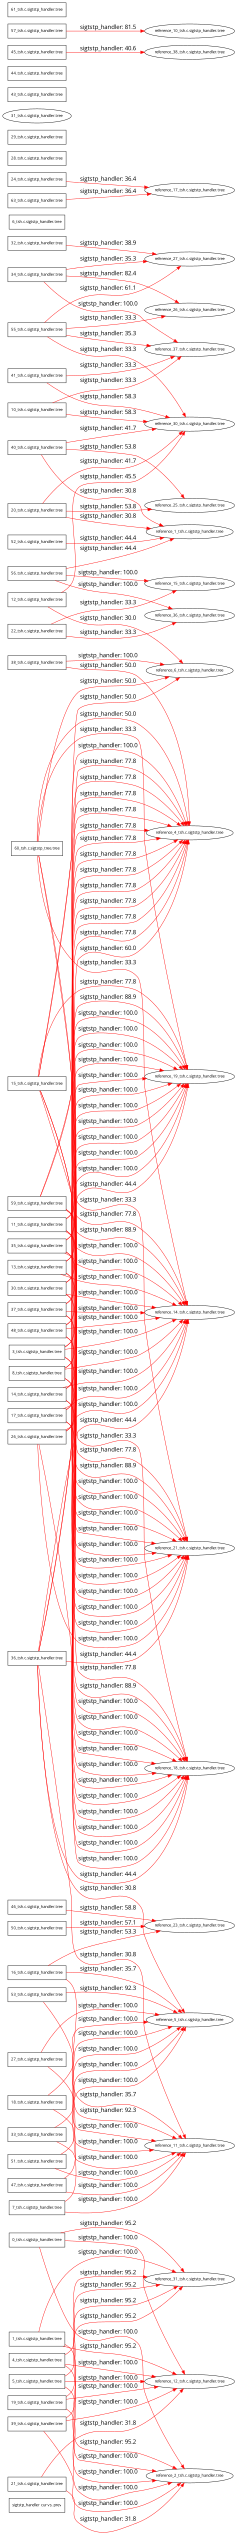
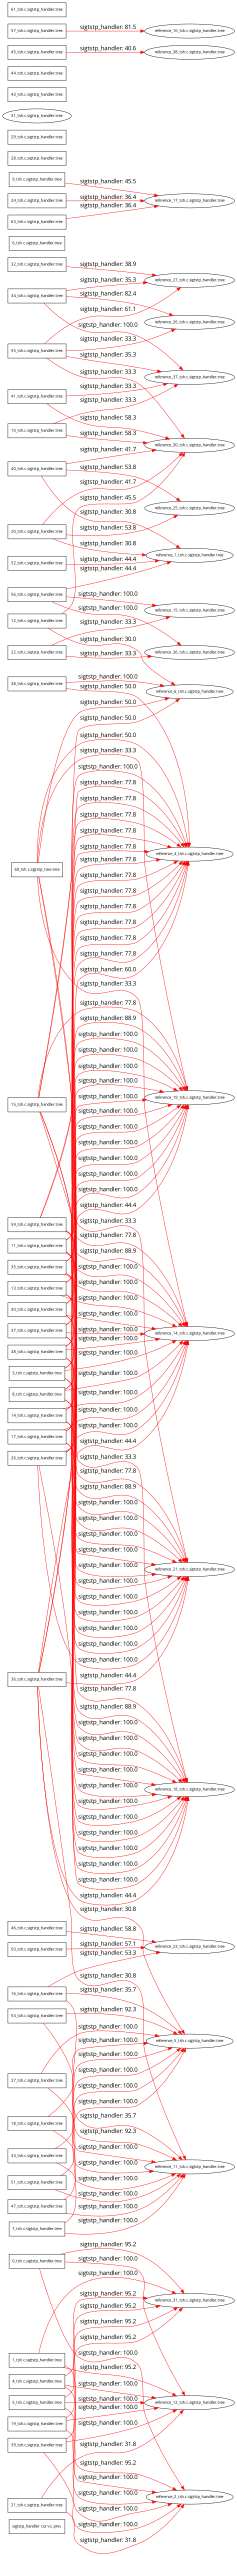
  digraph {
    fontname="Open Sans"
    fontsize=10
    rankdir=LR
    node [fontname="Open Sans" fontsize=10 shape=box]
    edge [color=red fontname="Open Sans" fontsize=15]
    n1 [label="sigtstp_handler  cur vs. prev"]
    n2 [label="0_tsh.c.sigtstp_handler.tree"]
    n3 [label="reference_2_tsh.c.sigtstp_handler.tree" shape=ellipse]
    n4 [label="reference_12_tsh.c.sigtstp_handler.tree" shape=ellipse]
    n5 [label="reference_31_tsh.c.sigtstp_handler.tree" shape=ellipse]
    n6 [label="1_tsh.c.sigtstp_handler.tree"]
    n7 [label="3_tsh.c.sigtstp_handler.tree"]
    n8 [label="reference_4_tsh.c.sigtstp_handler.tree" shape=ellipse]
    n9 [label="reference_14_tsh.c.sigtstp_handler.tree" shape=ellipse]
    n10 [label="reference_18_tsh.c.sigtstp_handler.tree" shape=ellipse]
    n11 [label="reference_19_tsh.c.sigtstp_handler.tree" shape=ellipse]
    n12 [label="reference_21_tsh.c.sigtstp_handler.tree" shape=ellipse]
    n13 [label="4_tsh.c.sigtstp_handler.tree"]
    n14 [label="5_tsh.c.sigtstp_handler.tree"]
    n15 [label="6_tsh.c.sigtstp_handler.tree"]
    n16 [label="7_tsh.c.sigtstp_handler.tree"]
    n17 [label="reference_5_tsh.c.sigtstp_handler.tree" shape=ellipse]
    n18 [label="reference_11_tsh.c.sigtstp_handler.tree" shape=ellipse]
    n19 [label="8_tsh.c.sigtstp_handler.tree"]
+   n20 [label="9_tsh.c.sigtstp_handler.tree"]
    n21 [label="reference_17_tsh.c.sigtstp_handler.tree" shape=ellipse]
    n22 [label="10_tsh.c.sigtstp_handler.tree"]
    n23 [label="reference_30_tsh.c.sigtstp_handler.tree" shape=ellipse]
    n24 [label="reference_37_tsh.c.sigtstp_handler.tree" shape=ellipse]
    n25 [label="11_tsh.c.sigtstp_handler.tree"]
    n26 [label="12_tsh.c.sigtstp_handler.tree"]
    n27 [label="reference_6_tsh.c.sigtstp_handler.tree" shape=ellipse]
    n28 [label="13_tsh.c.sigtstp_handler.tree"]
    n29 [label="14_tsh.c.sigtstp_handler.tree"]
    n30 [label="15_tsh.c.sigtstp_handler.tree"]
    n31 [label="16_tsh.c.sigtstp_handler.tree"]
    n32 [label="reference_23_tsh.c.sigtstp_handler.tree" shape=ellipse]
    n33 [label="17_tsh.c.sigtstp_handler.tree"]
    n34 [label="18_tsh.c.sigtstp_handler.tree"]
    n35 [label="19_tsh.c.sigtstp_handler.tree"]
    n36 [label="20_tsh.c.sigtstp_handler.tree"]
    n37 [label="reference_1_tsh.c.sigtstp_handler.tree" shape=ellipse]
    n38 [label="reference_25_tsh.c.sigtstp_handler.tree" shape=ellipse]
    n39 [label="21_tsh.c.sigtstp_handler.tree"]
    n40 [label="22_tsh.c.sigtstp_handler.tree"]
    n41 [label="reference_15_tsh.c.sigtstp_handler.tree" shape=ellipse]
    n42 [label="reference_36_tsh.c.sigtstp_handler.tree" shape=ellipse]
    n43 [label="24_tsh.c.sigtstp_handler.tree"]
    n44 [label="26_tsh.c.sigtstp_handler.tree"]
    n45 [label="27_tsh.c.sigtstp_handler.tree"]
    n46 [label="28_tsh.c.sigtstp_handler.tree"]
    n47 [label="29_tsh.c.sigtstp_handler.tree"]
    n48 [label="30_tsh.c.sigtstp_handler.tree"]
    n49 [label="31_tsh.c.sigtstp_handler.tree" shape=ellipse]
    n50 [label="32_tsh.c.sigtstp_handler.tree"]
    n51 [label="reference_27_tsh.c.sigtstp_handler.tree" shape=ellipse]
    n52 [label="33_tsh.c.sigtstp_handler.tree"]
    n53 [label="34_tsh.c.sigtstp_handler.tree"]
    n54 [label="reference_26_tsh.c.sigtstp_handler.tree" shape=ellipse]
    n55 [label="35_tsh.c.sigtstp_handler.tree"]
    n56 [label="36_tsh.c.sigtstp_handler.tree"]
    n57 [label="37_tsh.c.sigtstp_handler.tree"]
    n58 [label="38_tsh.c.sigtstp_handler.tree"]
    n59 [label="39_tsh.c.sigtstp_handler.tree"]
    n60 [label="40_tsh.c.sigtstp_handler.tree"]
    n61 [label="41_tsh.c.sigtstp_handler.tree"]
    n62 [label="43_tsh.c.sigtstp_handler.tree"]
    n63 [label="44_tsh.c.sigtstp_handler.tree"]
    n64 [label="45_tsh.c.sigtstp_handler.tree"]
    n65 [label="reference_38_tsh.c.sigtstp_handler.tree" shape=ellipse]
    n66 [label="46_tsh.c.sigtstp_handler.tree"]
    n67 [label="47_tsh.c.sigtstp_handler.tree"]
    n68 [label="48_tsh.c.sigtstp_handler.tree"]
    n69 [label="50_tsh.c.sigtstp_handler.tree"]
    n70 [label="51_tsh.c.sigtstp_handler.tree"]
    n71 [label="52_tsh.c.sigtstp_handler.tree"]
    n72 [label="53_tsh.c.sigtstp_handler.tree"]
    n73 [label="55_tsh.c.sigtstp_handler.tree"]
    n74 [label="56_tsh.c.sigtstp_handler.tree"]
    n75 [label="57_tsh.c.sigtstp_handler.tree"]
    n76 [label="reference_10_tsh.c.sigtstp_handler.tree" shape=ellipse]
    n77 [label="59_tsh.c.sigtstp_handler.tree"]
    n78 [label="60_tsh.c.sigtstp_tree.tree"]
    n79 [label="61_tsh.c.sigtstp_handler.tree"]
    n80 [label="63_tsh.c.sigtstp_handler.tree"]
    n2 -> n3 [label="sigtstp_handler: 100.0"]
    n2 -> n4 [label="sigtstp_handler: 100.0"]
    n2 -> n5 [label="sigtstp_handler: 95.2"]
    n6 -> n3 [label="sigtstp_handler: 95.2"]
    n6 -> n4 [label="sigtstp_handler: 95.2"]
    n6 -> n5 [label="sigtstp_handler: 100.0"]
    n7 -> n8 [label="sigtstp_handler: 77.8"]
    n7 -> n9 [label="sigtstp_handler: 100.0"]
    n7 -> n10 [label="sigtstp_handler: 100.0"]
    n7 -> n11 [label="sigtstp_handler: 100.0"]
    n7 -> n12 [label="sigtstp_handler: 100.0"]
    n13 -> n3 [label="sigtstp_handler: 100.0"]
    n13 -> n4 [label="sigtstp_handler: 100.0"]
    n13 -> n5 [label="sigtstp_handler: 95.2"]
    n14 -> n3 [label="sigtstp_handler: 100.0"]
    n14 -> n4 [label="sigtstp_handler: 100.0"]
    n14 -> n5 [label="sigtstp_handler: 95.2"]
    n16 -> n17 [label="sigtstp_handler: 100.0"]
    n16 -> n18 [label="sigtstp_handler: 100.0"]
    n19 -> n8 [label="sigtstp_handler: 77.8"]
    n19 -> n9 [label="sigtstp_handler: 100.0"]
    n19 -> n10 [label="sigtstp_handler: 100.0"]
    n19 -> n11 [label="sigtstp_handler: 100.0"]
    n19 -> n12 [label="sigtstp_handler: 100.0"]
+   n20 -> n21 [label="sigtstp_handler: 45.5"]
    n22 -> n23 [label="sigtstp_handler: 58.3"]
    n22 -> n24 [label="sigtstp_handler: 33.3"]
    n25 -> n8 [label="sigtstp_handler: 77.8"]
    n25 -> n9 [label="sigtstp_handler: 100.0"]
    n25 -> n10 [label="sigtstp_handler: 100.0"]
    n25 -> n11 [label="sigtstp_handler: 100.0"]
    n25 -> n12 [label="sigtstp_handler: 100.0"]
    n26 -> n23 [label="sigtstp_handler: 45.5"]
    n26 -> n27 [label="sigtstp_handler: 30.0"]
    n28 -> n8 [label="sigtstp_handler: 77.8"]
    n28 -> n9 [label="sigtstp_handler: 100.0"]
    n28 -> n10 [label="sigtstp_handler: 100.0"]
    n28 -> n11 [label="sigtstp_handler: 100.0"]
    n28 -> n12 [label="sigtstp_handler: 100.0"]
    n29 -> n8 [label="sigtstp_handler: 77.8"]
    n29 -> n9 [label="sigtstp_handler: 100.0"]
    n29 -> n10 [label="sigtstp_handler: 100.0"]
    n29 -> n11 [label="sigtstp_handler: 100.0"]
    n29 -> n12 [label="sigtstp_handler: 100.0"]
    n30 -> n8 [label="sigtstp_handler: 100.0"]
    n30 -> n9 [label="sigtstp_handler: 77.8"]
    n30 -> n10 [label="sigtstp_handler: 77.8"]
    n30 -> n11 [label="sigtstp_handler: 77.8"]
    n30 -> n12 [label="sigtstp_handler: 77.8"]
    n30 -> n27 [label="sigtstp_handler: 50.0"]
    n31 -> n17 [label="sigtstp_handler: 35.7"]
    n31 -> n18 [label="sigtstp_handler: 35.7"]
    n31 -> n32 [label="sigtstp_handler: 53.3"]
    n33 -> n8 [label="sigtstp_handler: 77.8"]
    n33 -> n9 [label="sigtstp_handler: 100.0"]
    n33 -> n10 [label="sigtstp_handler: 100.0"]
    n33 -> n11 [label="sigtstp_handler: 100.0"]
    n33 -> n12 [label="sigtstp_handler: 100.0"]
    n34 -> n17 [label="sigtstp_handler: 100.0"]
    n34 -> n18 [label="sigtstp_handler: 100.0"]
    n35 -> n3 [label="sigtstp_handler: 100.0"]
    n35 -> n4 [label="sigtstp_handler: 100.0"]
    n35 -> n5 [label="sigtstp_handler: 95.2"]
    n36 -> n23 [label="sigtstp_handler: 41.7"]
    n36 -> n37 [label="sigtstp_handler: 30.8"]
    n36 -> n38 [label="sigtstp_handler: 53.8"]
    n39 -> n3 [label="sigtstp_handler: 31.8"]
    n39 -> n4 [label="sigtstp_handler: 31.8"]
    n40 -> n41 [label="sigtstp_handler: 33.3"]
    n40 -> n42 [label="sigtstp_handler: 33.3"]
    n43 -> n21 [label="sigtstp_handler: 36.4"]
    n44 -> n8 [label="sigtstp_handler: 77.8"]
    n44 -> n9 [label="sigtstp_handler: 100.0"]
    n44 -> n10 [label="sigtstp_handler: 100.0"]
    n44 -> n11 [label="sigtstp_handler: 100.0"]
    n44 -> n12 [label="sigtstp_handler: 100.0"]
    n45 -> n17 [label="sigtstp_handler: 100.0"]
    n45 -> n18 [label="sigtstp_handler: 100.0"]
    n48 -> n8 [label="sigtstp_handler: 77.8"]
    n48 -> n9 [label="sigtstp_handler: 100.0"]
    n48 -> n10 [label="sigtstp_handler: 100.0"]
    n48 -> n11 [label="sigtstp_handler: 100.0"]
    n48 -> n12 [label="sigtstp_handler: 100.0"]
    n50 -> n51 [label="sigtstp_handler: 38.9"]
    n52 -> n17 [label="sigtstp_handler: 100.0"]
    n52 -> n18 [label="sigtstp_handler: 100.0"]
    n53 -> n24 [label="sigtstp_handler: 100.0"]
    n53 -> n51 [label="sigtstp_handler: 35.3"]
    n53 -> n54 [label="sigtstp_handler: 82.4"]
    n55 -> n8 [label="sigtstp_handler: 77.8"]
    n55 -> n9 [label="sigtstp_handler: 100.0"]
    n55 -> n10 [label="sigtstp_handler: 100.0"]
    n55 -> n11 [label="sigtstp_handler: 100.0"]
    n55 -> n12 [label="sigtstp_handler: 100.0"]
    n56 -> n8 [label="sigtstp_handler: 60.0"]
    n56 -> n9 [label="sigtstp_handler: 44.4"]
    n56 -> n10 [label="sigtstp_handler: 44.4"]
    n56 -> n11 [label="sigtstp_handler: 44.4"]
    n56 -> n12 [label="sigtstp_handler: 44.4"]
    n56 -> n17 [label="sigtstp_handler: 30.8"]
    n56 -> n18 [label="sigtstp_handler: 30.8"]
    n57 -> n8 [label="sigtstp_handler: 77.8"]
    n57 -> n9 [label="sigtstp_handler: 100.0"]
    n57 -> n10 [label="sigtstp_handler: 100.0"]
    n57 -> n11 [label="sigtstp_handler: 100.0"]
    n57 -> n12 [label="sigtstp_handler: 100.0"]
    n58 -> n8 [label="sigtstp_handler: 50.0"]
    n58 -> n27 [label="sigtstp_handler: 100.0"]
    n59 -> n3 [label="sigtstp_handler: 100.0"]
    n59 -> n4 [label="sigtstp_handler: 100.0"]
    n59 -> n5 [label="sigtstp_handler: 95.2"]
    n60 -> n23 [label="sigtstp_handler: 41.7"]
    n60 -> n37 [label="sigtstp_handler: 30.8"]
    n60 -> n38 [label="sigtstp_handler: 53.8"]
    n61 -> n23 [label="sigtstp_handler: 58.3"]
    n61 -> n24 [label="sigtstp_handler: 33.3"]
    n64 -> n65 [label="sigtstp_handler: 40.6"]
    n66 -> n32 [label="sigtstp_handler: 58.8"]
    n67 -> n17 [label="sigtstp_handler: 100.0"]
    n67 -> n18 [label="sigtstp_handler: 100.0"]
    n68 -> n8 [label="sigtstp_handler: 77.8"]
    n68 -> n9 [label="sigtstp_handler: 100.0"]
    n68 -> n10 [label="sigtstp_handler: 100.0"]
    n68 -> n11 [label="sigtstp_handler: 100.0"]
    n68 -> n12 [label="sigtstp_handler: 100.0"]
    n69 -> n32 [label="sigtstp_handler: 57.1"]
    n70 -> n17 [label="sigtstp_handler: 100.0"]
    n70 -> n18 [label="sigtstp_handler: 100.0"]
    n71 -> n37 [label="sigtstp_handler: 44.4"]
    n72 -> n17 [label="sigtstp_handler: 92.3"]
    n72 -> n18 [label="sigtstp_handler: 92.3"]
    n73 -> n23 [label="sigtstp_handler: 33.3"]
    n73 -> n24 [label="sigtstp_handler: 35.3"]
    n73 -> n51 [label="sigtstp_handler: 61.1"]
    n73 -> n54 [label="sigtstp_handler: 33.3"]
    n74 -> n37 [label="sigtstp_handler: 44.4"]
    n74 -> n41 [label="sigtstp_handler: 100.0"]
    n74 -> n42 [label="sigtstp_handler: 100.0"]
    n75 -> n76 [label="sigtstp_handler: 81.5"]
    n77 -> n8 [label="sigtstp_handler: 77.8"]
    n77 -> n9 [label="sigtstp_handler: 88.9"]
    n77 -> n10 [label="sigtstp_handler: 88.9"]
    n77 -> n11 [label="sigtstp_handler: 88.9"]
    n77 -> n12 [label="sigtstp_handler: 88.9"]
    n78 -> n8 [label="sigtstp_handler: 50.0"]
    n78 -> n9 [label="sigtstp_handler: 33.3"]
    n78 -> n10 [label="sigtstp_handler: 33.3"]
    n78 -> n11 [label="sigtstp_handler: 33.3"]
    n78 -> n12 [label="sigtstp_handler: 33.3"]
    n78 -> n27 [label="sigtstp_handler: 50.0"]
    n80 -> n21 [label="sigtstp_handler: 36.4"]
  }
